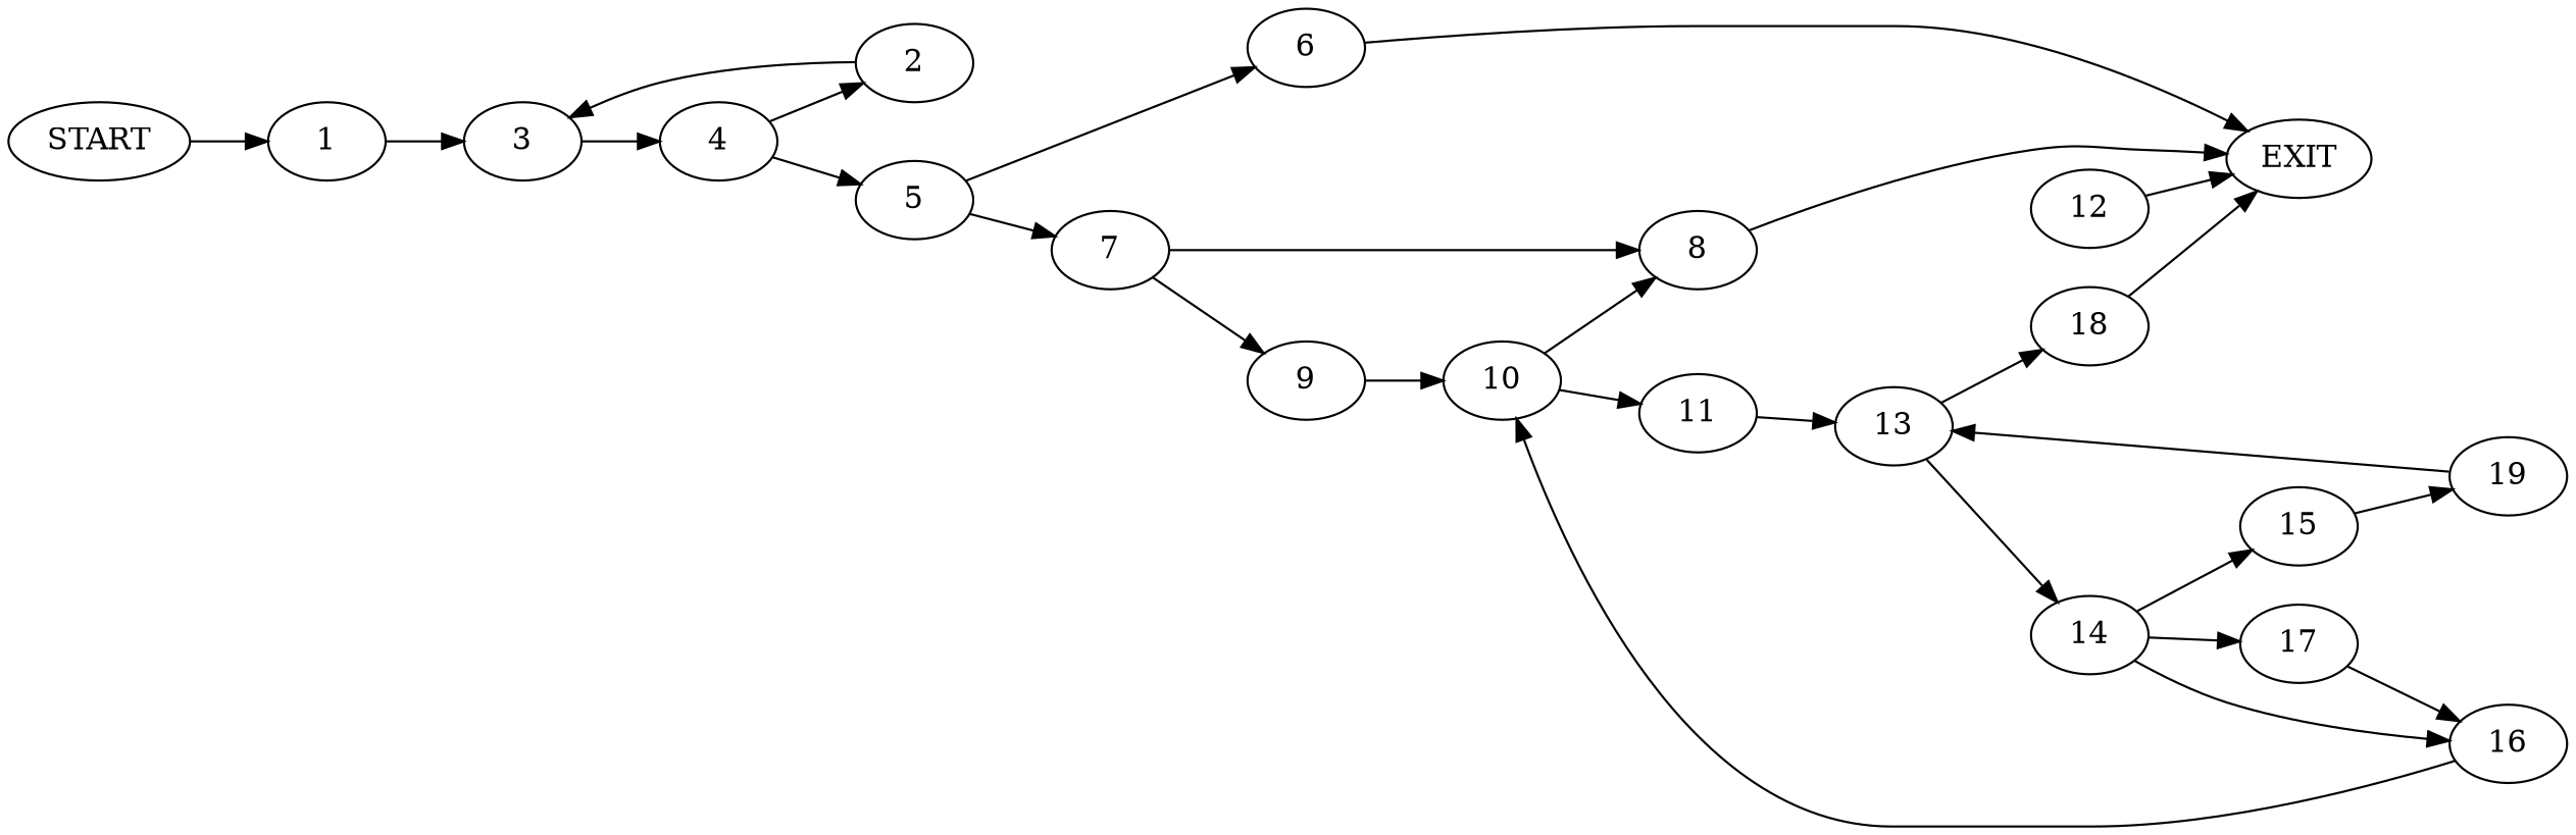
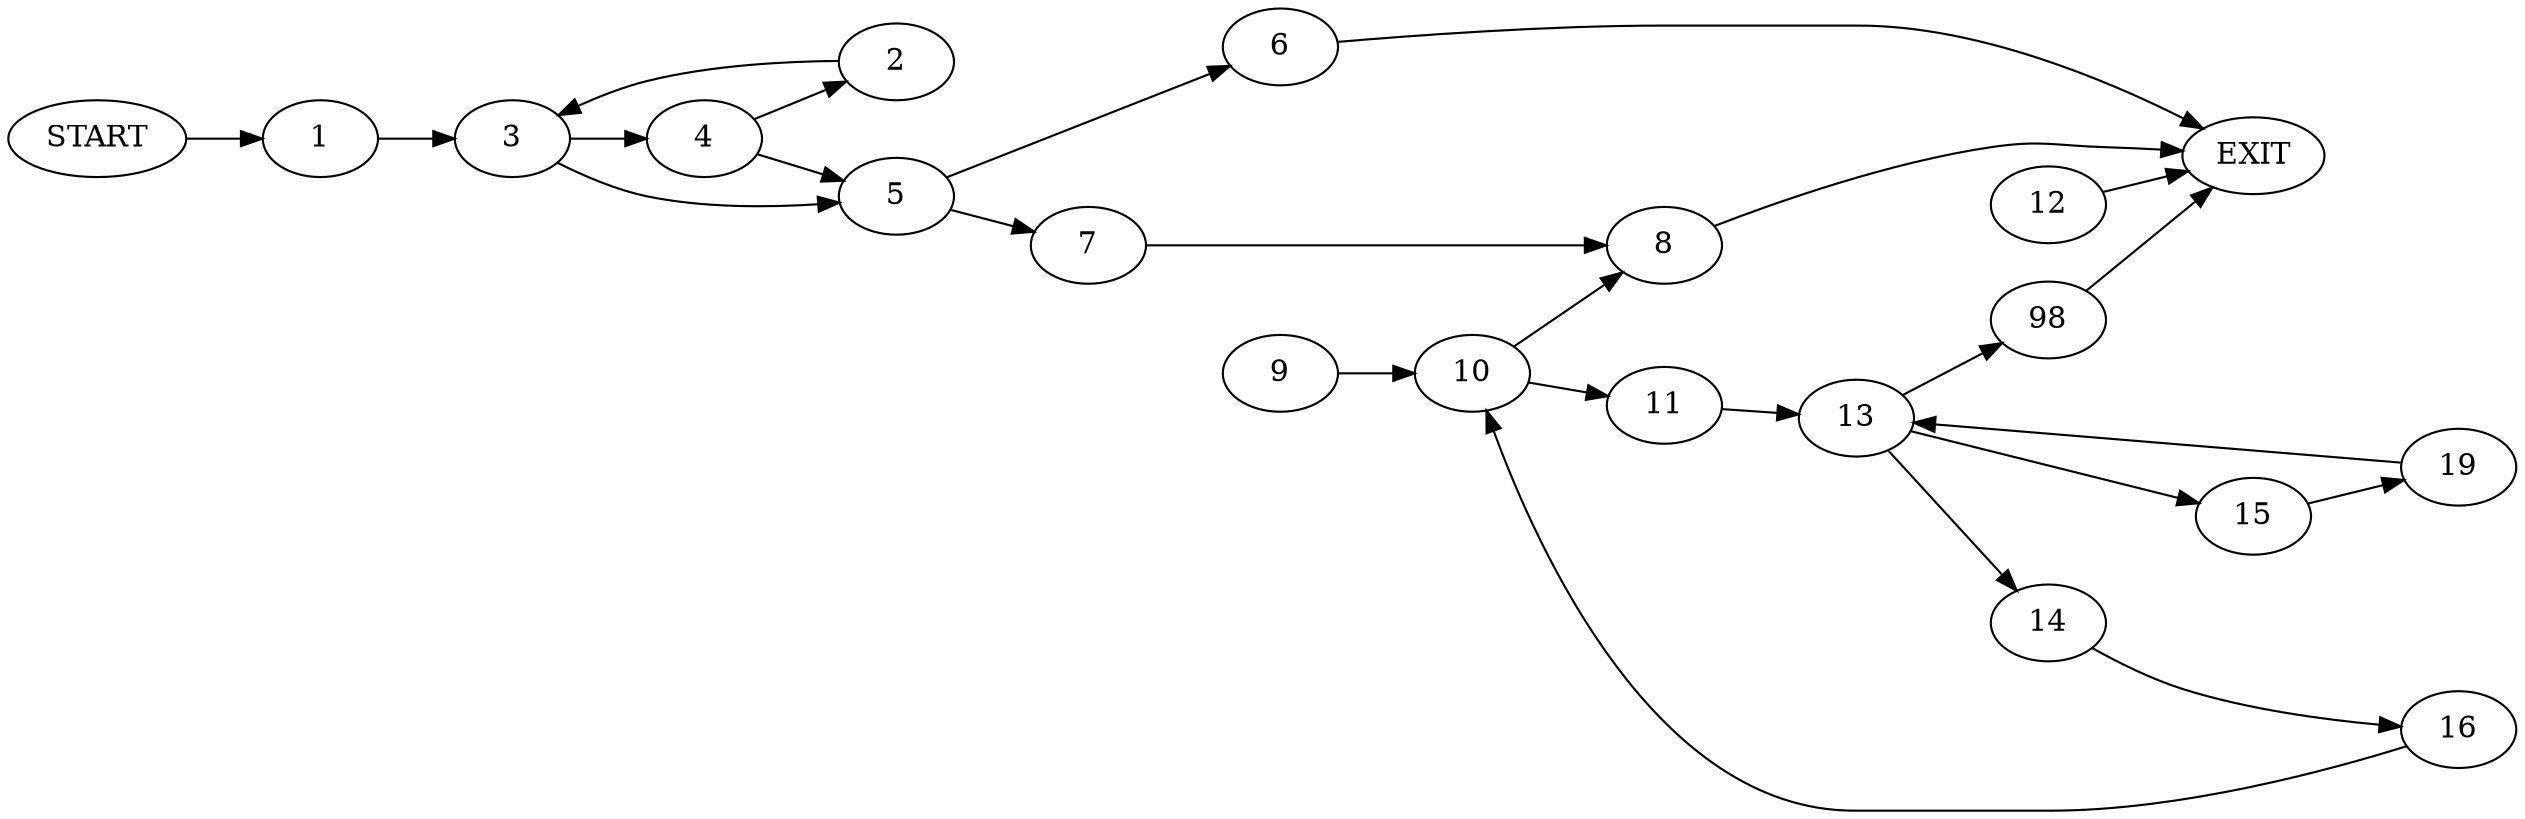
  digraph {
    rankdir=LR
    n1 [label=START]
    1
    3
    n4 [label=EXIT]
    2
    4
    5
    6
    7
    8
    9
    10
    11
    13
    12
    14
    15
-   18
+   18 [label=98]
    16
-   17
    19
    n1 -> 1
    1 -> 3
    3 -> 4
+   3 -> 5
    2 -> 3
    4 -> 2
    4 -> 5
    5 -> 6
    5 -> 7
    6 -> n4
    7 -> 8
-   7 -> 9
    8 -> n4
    9 -> 10
    10 -> 8
    10 -> 11
    11 -> 13
    13 -> 14
-   14 -> 15
+   13 -> 15
    13 -> 18
    12 -> n4
    14 -> 16
-   14 -> 17
    15 -> 19
    18 -> n4
    16 -> 10
-   17 -> 16
    19 -> 13
  }
